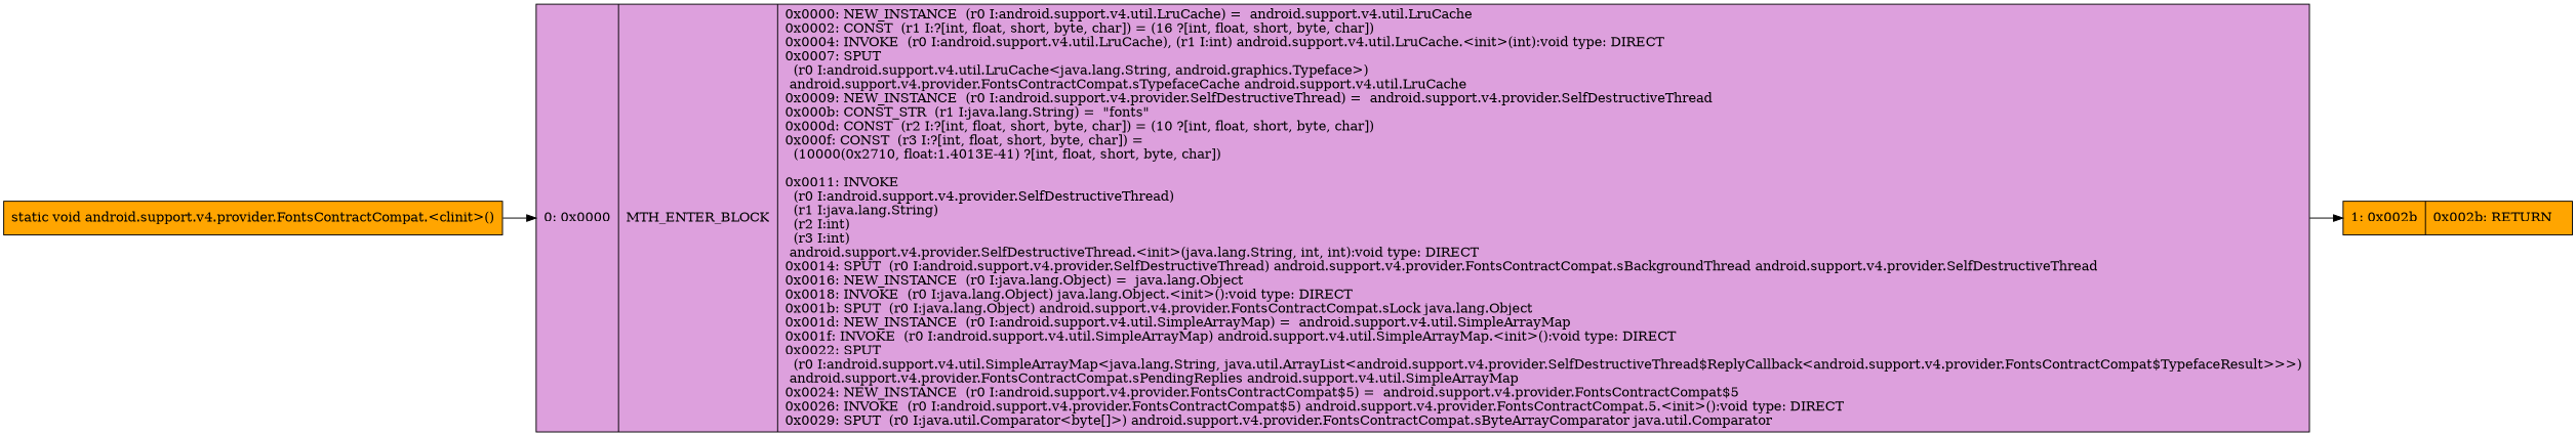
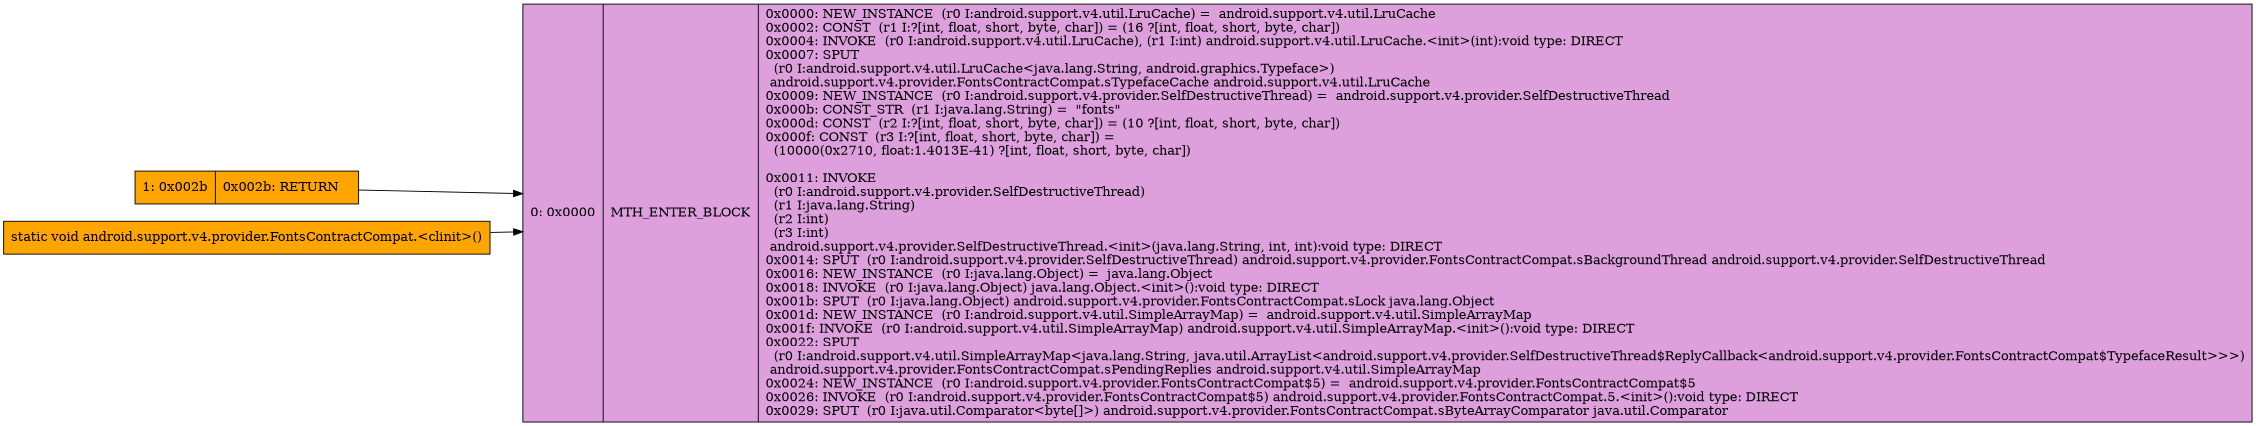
  digraph {
    rankdir=LR
    node [shape=record style=filled fillcolor=orange]
    n1 [label="{0\:\ 0x0000|MTH_ENTER_BLOCK\l|0x0000: NEW_INSTANCE  (r0 I:android.support.v4.util.LruCache) =  android.support.v4.util.LruCache \l0x0002: CONST  (r1 I:?[int, float, short, byte, char]) = (16 ?[int, float, short, byte, char]) \l0x0004: INVOKE  (r0 I:android.support.v4.util.LruCache), (r1 I:int) android.support.v4.util.LruCache.\<init\>(int):void type: DIRECT \l0x0007: SPUT  \l  (r0 I:android.support.v4.util.LruCache\<java.lang.String, android.graphics.Typeface\>)\l android.support.v4.provider.FontsContractCompat.sTypefaceCache android.support.v4.util.LruCache \l0x0009: NEW_INSTANCE  (r0 I:android.support.v4.provider.SelfDestructiveThread) =  android.support.v4.provider.SelfDestructiveThread \l0x000b: CONST_STR  (r1 I:java.lang.String) =  \"fonts\" \l0x000d: CONST  (r2 I:?[int, float, short, byte, char]) = (10 ?[int, float, short, byte, char]) \l0x000f: CONST  (r3 I:?[int, float, short, byte, char]) = \l  (10000(0x2710, float:1.4013E\-41) ?[int, float, short, byte, char])\l \l0x0011: INVOKE  \l  (r0 I:android.support.v4.provider.SelfDestructiveThread)\l  (r1 I:java.lang.String)\l  (r2 I:int)\l  (r3 I:int)\l android.support.v4.provider.SelfDestructiveThread.\<init\>(java.lang.String, int, int):void type: DIRECT \l0x0014: SPUT  (r0 I:android.support.v4.provider.SelfDestructiveThread) android.support.v4.provider.FontsContractCompat.sBackgroundThread android.support.v4.provider.SelfDestructiveThread \l0x0016: NEW_INSTANCE  (r0 I:java.lang.Object) =  java.lang.Object \l0x0018: INVOKE  (r0 I:java.lang.Object) java.lang.Object.\<init\>():void type: DIRECT \l0x001b: SPUT  (r0 I:java.lang.Object) android.support.v4.provider.FontsContractCompat.sLock java.lang.Object \l0x001d: NEW_INSTANCE  (r0 I:android.support.v4.util.SimpleArrayMap) =  android.support.v4.util.SimpleArrayMap \l0x001f: INVOKE  (r0 I:android.support.v4.util.SimpleArrayMap) android.support.v4.util.SimpleArrayMap.\<init\>():void type: DIRECT \l0x0022: SPUT  \l  (r0 I:android.support.v4.util.SimpleArrayMap\<java.lang.String, java.util.ArrayList\<android.support.v4.provider.SelfDestructiveThread$ReplyCallback\<android.support.v4.provider.FontsContractCompat$TypefaceResult\>\>\>)\l android.support.v4.provider.FontsContractCompat.sPendingReplies android.support.v4.util.SimpleArrayMap \l0x0024: NEW_INSTANCE  (r0 I:android.support.v4.provider.FontsContractCompat$5) =  android.support.v4.provider.FontsContractCompat$5 \l0x0026: INVOKE  (r0 I:android.support.v4.provider.FontsContractCompat$5) android.support.v4.provider.FontsContractCompat.5.\<init\>():void type: DIRECT \l0x0029: SPUT  (r0 I:java.util.Comparator\<byte[]\>) android.support.v4.provider.FontsContractCompat.sByteArrayComparator java.util.Comparator \l}" fillcolor=plum]
    n2 [label="{1\:\ 0x002b|0x002b: RETURN   \l}"]
    n3 [label="{static void android.support.v4.provider.FontsContractCompat.\<clinit\>() }"]
-   n1 -> n2
+   n2 -> n1
    n3 -> n1
  }
